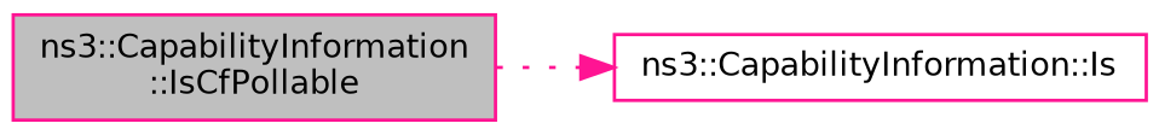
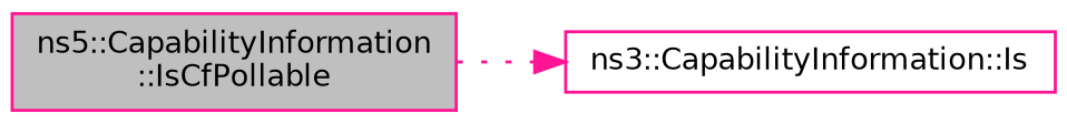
  digraph {
    rankdir=LR
    node [color=deeppink fontname=Helvetica fontsize=10 shape=record style=filled]
-   n1 [fillcolor=grey75 fontcolor=black height=0.2 label="ns3::CapabilityInformation\l::IsCfPollable" width=0.4]
+   n1 [fillcolor=grey75 fontcolor=black height=0.2 label="ns5::CapabilityInformation\l::IsCfPollable" width=0.4]
    n2 [fillcolor=white height=0.2 label="ns3::CapabilityInformation::Is" width=0.4]
    n1 -> n2 [color=deeppink fontname=Helvetica fontsize=10 labelfontname=Helvetica labelfontsize=10 style=dotted]
  }
